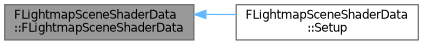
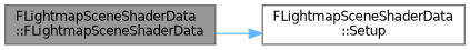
  digraph {
    rankdir=LR
    node [fontname=Helvetica fontsize=10 shape=box style=filled]
    n1 [color=gray40 fillcolor=grey60 fontcolor=black height=0.2 label="FLightmapSceneShaderData\l::FLightmapSceneShaderData" width=0.4]
    n2 [color=grey40 fillcolor=white height=0.2 label="FLightmapSceneShaderData\l::Setup" width=0.4]
-   n2 -> n1 [color=steelblue1 fontname=Helvetica fontsize=10 labelfontname=Helvetica labelfontsize=10 style=solid]
+   n1 -> n2 [color=steelblue1 fontname=Helvetica fontsize=10 labelfontname=Helvetica labelfontsize=10 style=solid]
  }
